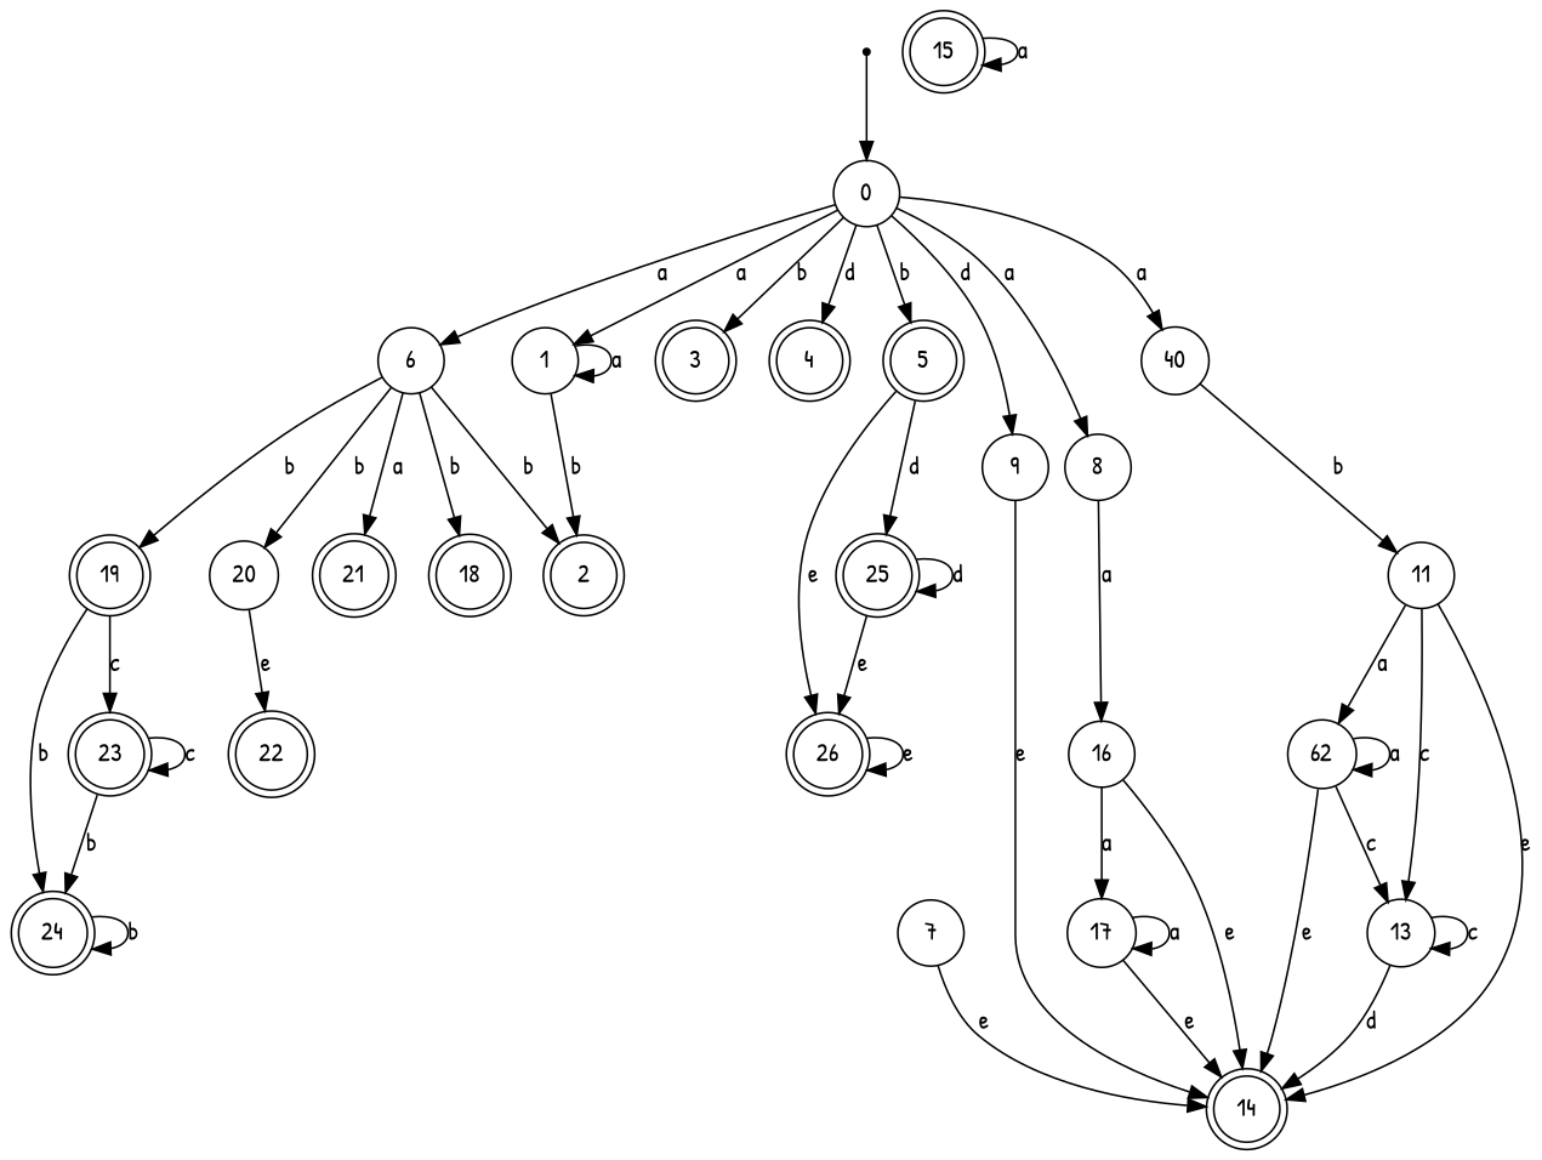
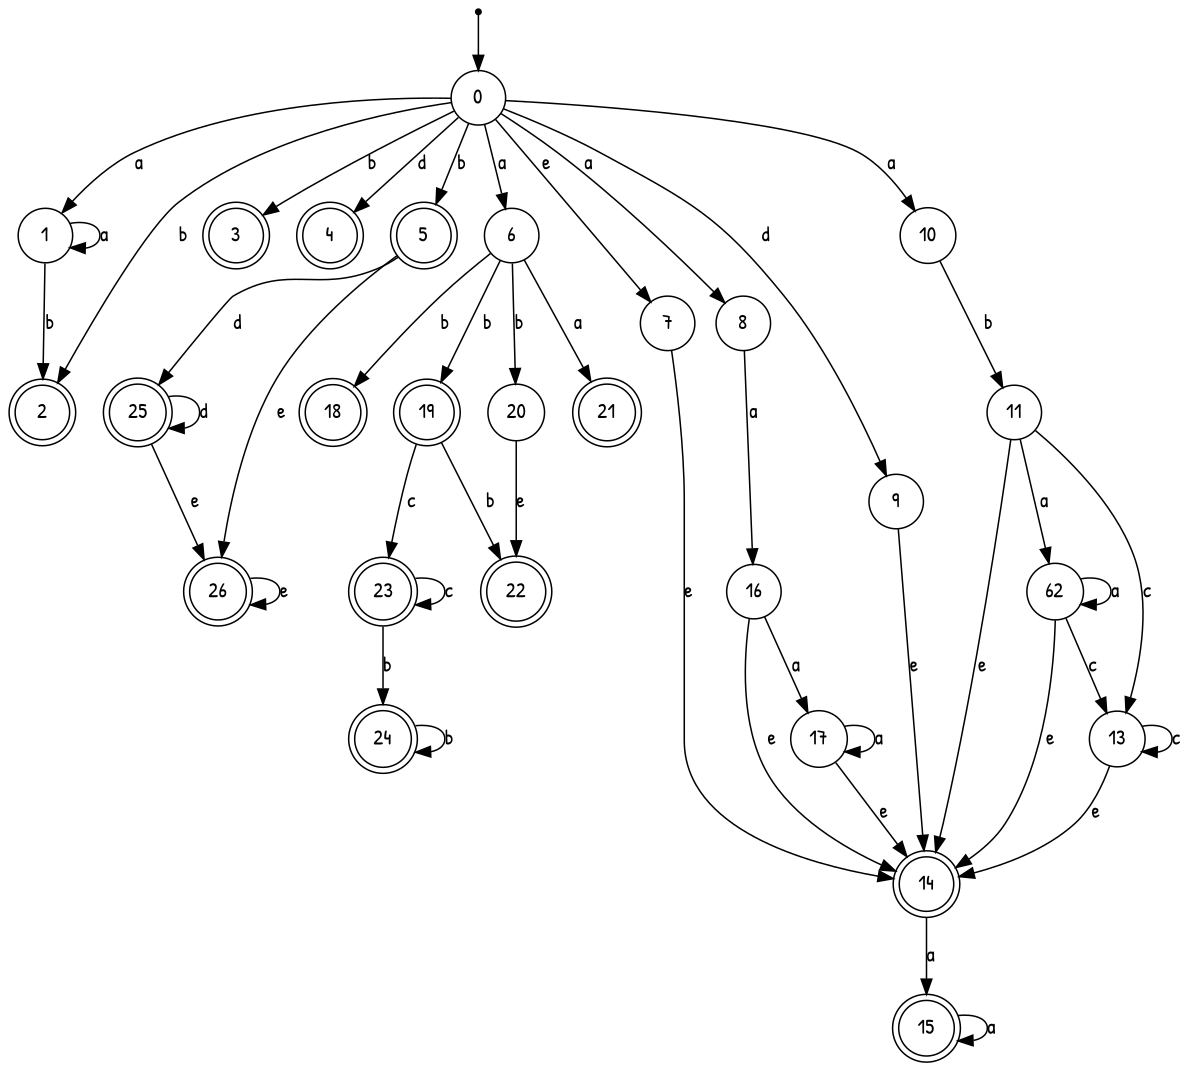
  digraph {
    fontname="Patrick Hand"
    rankdir=TB
    node [fontname="Patrick Hand" shape=doublecircle]
    edge [fontname="Patrick Hand"]
    dummy0 [shape=point]
    0 [shape=circle]
    1 [shape=circle]
    2
    3
    4
    5
    6 [shape=circle]
    7 [shape=circle]
    8 [shape=circle]
    9 [shape=circle]
-   10 [shape=circle label=40]
+   10 [shape=circle]
    25
    26
    18
    19
    20 [shape=circle]
    21
    14
    16 [shape=circle]
    11 [shape=circle]
    23
    24
    22
    15
    17 [shape=circle]
    n27 [label=62 shape=circle]
    13 [shape=circle]
    dummy0 -> 0
    0 -> 1 [label=a]
-   6 -> 2 [label=b]
+   0 -> 2 [label=b]
    0 -> 3 [label=b]
    0 -> 4 [label=d]
    0 -> 5 [label=b]
    0 -> 6 [label=a]
+   0 -> 7 [label=e]
    0 -> 8 [label=a]
    0 -> 9 [label=d]
    0 -> 10 [label=a]
    1 -> 1 [label=a]
    1 -> 2 [label=b]
    5 -> 25 [label=d]
    5 -> 26 [label=e]
    6 -> 18 [label=b]
    6 -> 19 [label=b]
    6 -> 20 [label=b]
    6 -> 21 [label=a]
    7 -> 14 [label=e]
    8 -> 16 [label=a]
    9 -> 14 [label=e]
    10 -> 11 [label=b]
    25 -> 25 [label=d]
    25 -> 26 [label=e]
    26 -> 26 [label=e]
    19 -> 23 [label=c]
-   19 -> 24 [label=b]
+   19 -> 22 [label=b]
    20 -> 22 [label=e]
+   14 -> 15 [label=a]
    16 -> 14 [label=e]
    16 -> 17 [label=a]
    11 -> 14 [label=e]
    11 -> n27 [label=a]
    11 -> 13 [label=c]
    23 -> 23 [label=c]
    23 -> 24 [label=b]
    24 -> 24 [label=b]
    15 -> 15 [label=a]
    17 -> 14 [label=e]
    17 -> 17 [label=a]
    n27 -> 14 [label=e]
    n27 -> n27 [label=a]
    n27 -> 13 [label=c]
-   13 -> 14 [label=d]
+   13 -> 14 [label=e]
    13 -> 13 [label=c]
  }
